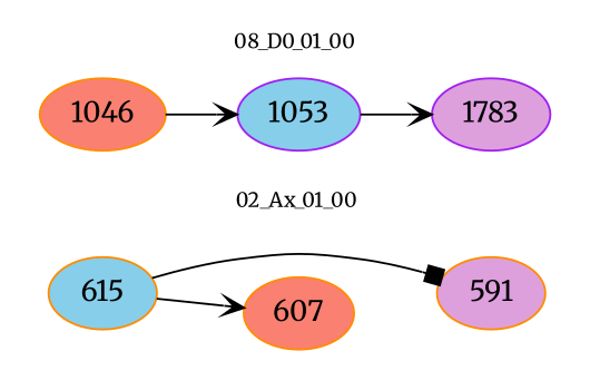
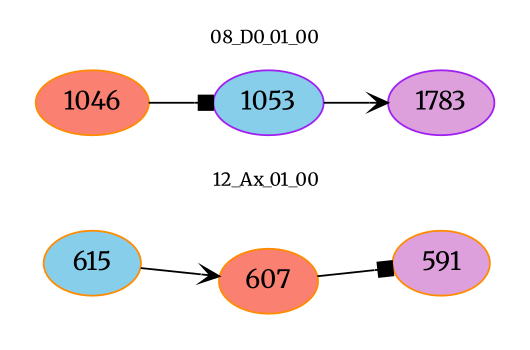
  digraph {
    fontname=Merriweather
    rankdir=LR
    node [color=darkorange fillcolor=skyblue fontname=Merriweather style=filled]
    edge [arrowhead=vee color=black fontname=Merriweather]
    n1 [label=615]
    n2 [fillcolor=salmon label=607]
    n3 [fillcolor=plum label=591]
    n4 [fillcolor=salmon label=1046]
    n5 [color=purple label=1053]
    n6 [color=purple fillcolor=plum label=1783]
    subgraph cluster_1 {
      color=white
      fontsize=10
-     label="02_Ax_01_00"
+     label="12_Ax_01_00"
      n1
      n2
      n3
    }
    subgraph cluster_2 {
      color=white
      fontsize=10
      label="08_D0_01_00"
      n4
      n5
      n6
    }
    n1 -> n2
-   n1 -> n3 [arrowhead=box]
-   n4 -> n5
+   n2 -> n3 [arrowhead=box]
+   n4 -> n5 [arrowhead=box]
    n5 -> n6
  }
